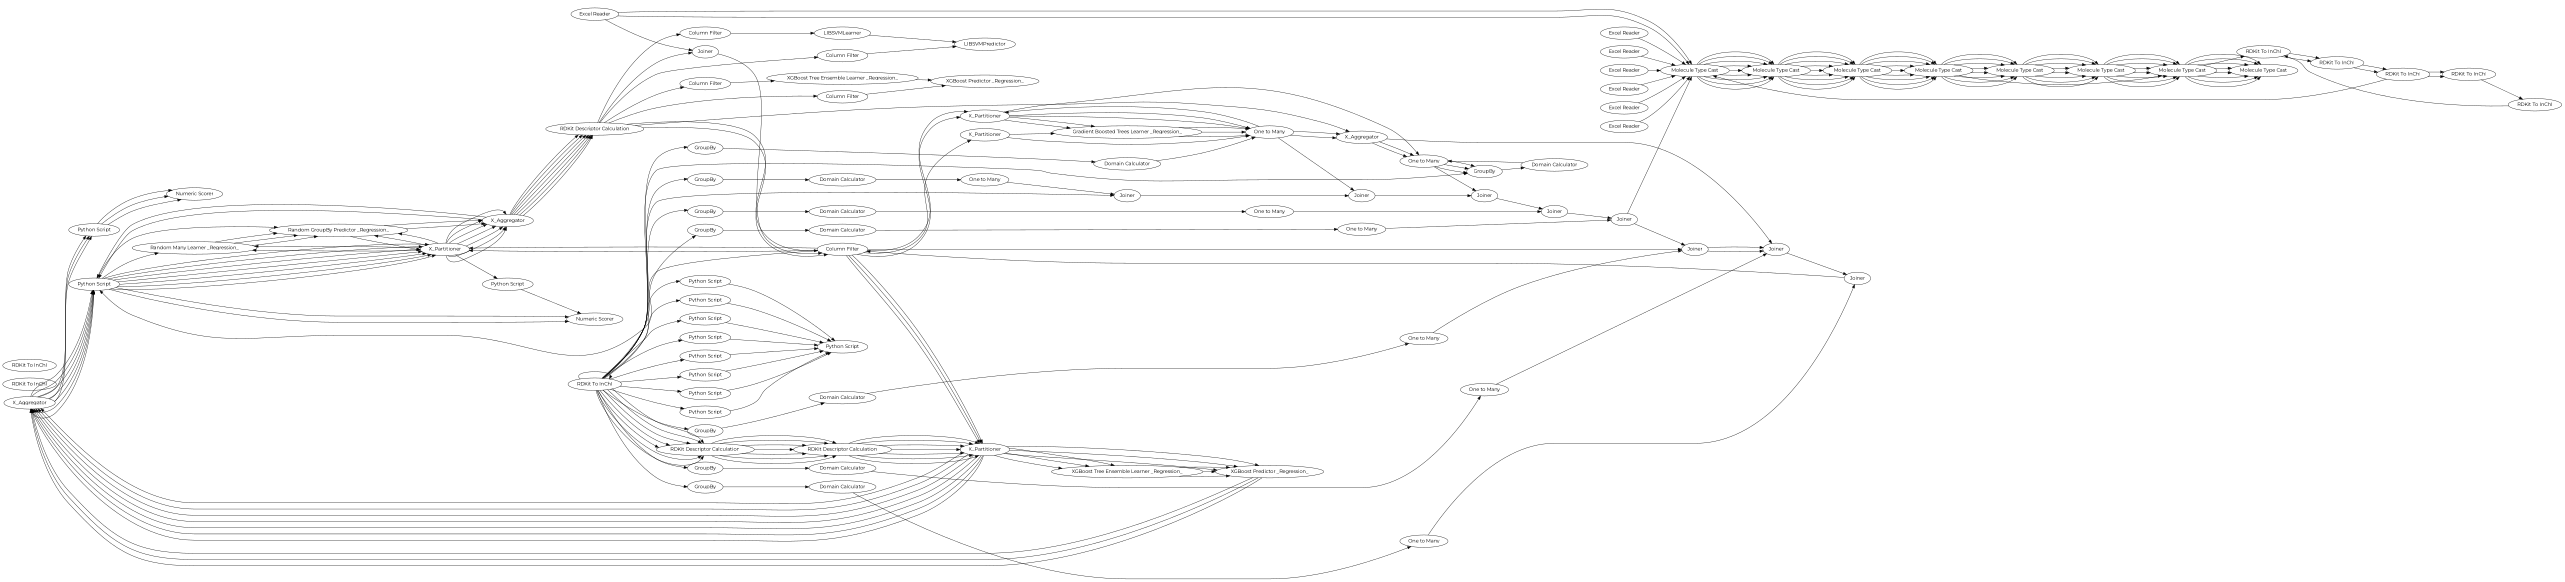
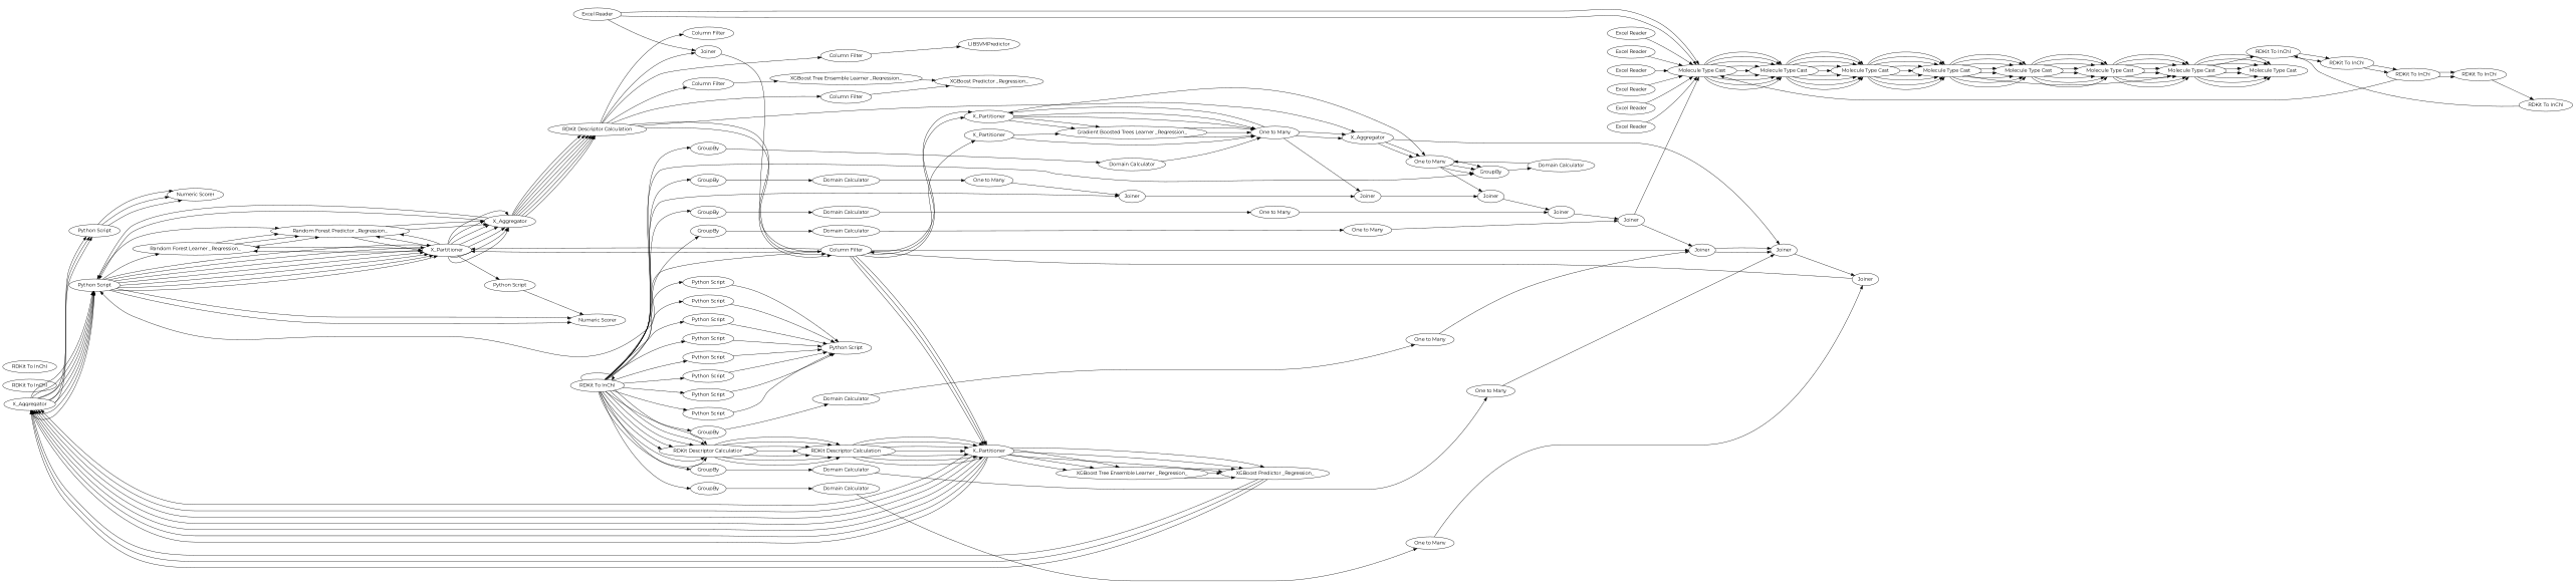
  digraph {
    fontname=Montserrat
    rankdir=LR
    node [fontname=Montserrat]
    edge [fontname=Montserrat]
    n1 [label="Python Script"]
    n2 [label="Numeric Scorer"]
    n3 [label="Molecule Type Cast"]
    n4 [label="Molecule Type Cast"]
    n5 [label="Molecule Type Cast"]
    n6 [label="Molecule Type Cast"]
    n7 [label="Molecule Type Cast"]
    n8 [label="Molecule Type Cast"]
    n9 [label="Molecule Type Cast"]
    n10 [label="Molecule Type Cast"]
    n11 [label="RDKit To InChI"]
    n12 [label="RDKit To InChI"]
    n13 [label="Python Script"]
    n14 [label="Python Script"]
    n15 [label="Python Script"]
    n16 [label="Python Script"]
    n17 [label="Python Script"]
    n18 [label="Python Script"]
    n19 [label="Python Script"]
    n20 [label="Python Script"]
    n21 [label="Python Script"]
    n22 [label="XGBoost Predictor _Regression_"]
    n23 [label=X_Aggregator]
    n24 [label="Python Script"]
    n25 [label="XGBoost Tree Ensemble Learner _Regression_"]
    n26 [label="Excel Reader"]
    n27 [label=Joiner]
    n28 [label="Column Filter"]
-   n29 [label="Random Many Learner _Regression_"]
-   n30 [label="Random GroupBy Predictor _Regression_"]
+   n29 [label="Random Forest Learner _Regression_"]
+   n30 [label="Random Forest Predictor _Regression_"]
    n31 [label=X_Partitioner]
    n32 [label=X_Aggregator]
    n33 [label="Python Script"]
    n34 [label="RDKit Descriptor Calculation"]
    n35 [label="Numeric Scorer"]
    n36 [label="One to Many"]
    n37 [label=X_Partitioner]
    n38 [label=X_Aggregator]
    n39 [label=Joiner]
    n40 [label="One to Many"]
    n41 [label="Gradient Boosted Trees Learner _Regression_"]
    n42 [label=Joiner]
    n43 [label=Joiner]
    n44 [label=GroupBy]
    n45 [label="Domain Calculator"]
    n46 [label=Joiner]
    n47 [label=X_Partitioner]
    n48 [label=X_Partitioner]
    n49 [label=Joiner]
    n50 [label=Joiner]
    n51 [label=Joiner]
    n52 [label="Excel Reader"]
    n53 [label="RDKit Descriptor Calculation"]
    n54 [label="RDKit Descriptor Calculation"]
    n55 [label="Column Filter"]
    n56 [label="Column Filter"]
    n57 [label="Column Filter"]
    n58 [label="Column Filter"]
    n59 [label="XGBoost Tree Ensemble Learner _Regression_"]
    n60 [label="XGBoost Predictor _Regression_"]
-   n61 [label=LIBSVMLearner]
    n62 [label=LIBSVMPredictor]
    n63 [label="Excel Reader"]
    n64 [label="Excel Reader"]
    n65 [label="Excel Reader"]
    n66 [label="Excel Reader"]
    n67 [label="Excel Reader"]
    n68 [label="RDKit To InChI"]
    n69 [label="RDKit To InChI"]
    n70 [label="RDKit To InChI"]
    n71 [label="RDKit To InChI"]
    n72 [label="RDKit To InChI"]
    n73 [label="RDKit To InChI"]
    n74 [label=GroupBy]
    n75 [label=GroupBy]
    n76 [label=Joiner]
    n77 [label=GroupBy]
    n78 [label=GroupBy]
    n79 [label=GroupBy]
    n80 [label=GroupBy]
    n81 [label=GroupBy]
    n82 [label="Domain Calculator"]
    n83 [label="Domain Calculator"]
    n84 [label="Domain Calculator"]
    n85 [label="Domain Calculator"]
    n86 [label="Domain Calculator"]
    n87 [label="Domain Calculator"]
    n88 [label="Domain Calculator"]
    n89 [label="One to Many"]
    n90 [label="One to Many"]
    n91 [label="One to Many"]
    n92 [label="One to Many"]
    n93 [label="One to Many"]
    n94 [label="One to Many"]
    n1 -> n2
    n1 -> n2
    n1 -> n2
    n3 -> n4
    n3 -> n4
    n3 -> n4
    n3 -> n4
    n3 -> n4
    n3 -> n4
    n3 -> n4
    n3 -> n4
    n3 -> n4
    n4 -> n5
    n4 -> n5
    n4 -> n5
    n4 -> n5
    n4 -> n5
    n4 -> n5
    n4 -> n5
    n4 -> n5
    n4 -> n5
    n5 -> n6
    n5 -> n6
    n5 -> n6
    n5 -> n6
    n5 -> n6
    n5 -> n6
    n5 -> n6
    n5 -> n6
    n5 -> n6
    n6 -> n7
    n6 -> n7
    n6 -> n7
    n6 -> n7
    n6 -> n7
    n6 -> n7
    n6 -> n7
    n6 -> n7
    n6 -> n8
    n7 -> n9
    n7 -> n9
    n7 -> n9
    n7 -> n9
    n7 -> n9
    n7 -> n9
    n7 -> n9
    n7 -> n9
    n8 -> n10
    n8 -> n10
    n8 -> n10
    n8 -> n10
    n8 -> n10
    n8 -> n10
    n8 -> n10
    n8 -> n10
    n8 -> n11
    n9 -> n8
    n9 -> n8
    n9 -> n8
    n9 -> n8
    n9 -> n8
    n9 -> n8
    n9 -> n8
    n9 -> n8
    n11 -> n12
    n11 -> n12
    n12 -> n68
    n12 -> n68
    n13 -> n14
    n15 -> n14
    n16 -> n14
    n17 -> n14
    n18 -> n14
    n19 -> n14
    n20 -> n14
    n21 -> n14
    n22 -> n23
    n22 -> n23
    n22 -> n23
    n23 -> n1
    n23 -> n1
    n23 -> n1
    n23 -> n24
    n23 -> n24
    n23 -> n24
    n23 -> n24
    n23 -> n24
    n23 -> n24
    n23 -> n24
    n24 -> n29
    n24 -> n30
    n24 -> n31
    n24 -> n31
    n24 -> n31
    n24 -> n31
    n24 -> n31
    n24 -> n31
    n24 -> n31
    n24 -> n35
    n24 -> n35
    n25 -> n22
    n25 -> n22
    n25 -> n22
    n26 -> n3
    n26 -> n3
    n26 -> n27
    n27 -> n28
    n28 -> n24
    n28 -> n31
    n28 -> n31
    n28 -> n37
    n28 -> n37
    n28 -> n47
    n28 -> n47
    n28 -> n47
    n28 -> n48
    n28 -> n49
    n29 -> n30
    n29 -> n30
    n29 -> n30
    n30 -> n31
    n30 -> n32
    n30 -> n32
    n31 -> n29
    n31 -> n29
    n31 -> n30
    n31 -> n30
    n31 -> n32
    n31 -> n32
    n31 -> n32
    n31 -> n32
    n31 -> n32
    n31 -> n32
    n31 -> n32
    n31 -> n33
    n32 -> n24
    n32 -> n24
    n32 -> n34
    n32 -> n34
    n32 -> n34
    n32 -> n34
    n32 -> n34
    n32 -> n34
    n32 -> n34
    n33 -> n35
    n34 -> n27
    n34 -> n28
    n34 -> n28
    n34 -> n38
    n34 -> n55
    n34 -> n56
    n34 -> n57
    n34 -> n58
    n36 -> n37
    n36 -> n38
    n36 -> n38
    n36 -> n39
    n37 -> n36
    n37 -> n36
    n37 -> n40
    n37 -> n41
    n37 -> n41
    n38 -> n40
    n38 -> n40
    n38 -> n42
    n39 -> n43
    n40 -> n43
    n40 -> n44
    n40 -> n44
    n40 -> n44
    n41 -> n36
    n41 -> n36
    n41 -> n36
    n42 -> n51
    n43 -> n46
    n44 -> n45
    n45 -> n40
    n46 -> n50
    n47 -> n22
    n47 -> n22
    n47 -> n22
    n47 -> n23
    n47 -> n23
    n47 -> n23
    n47 -> n23
    n47 -> n23
    n47 -> n23
    n47 -> n23
    n47 -> n25
    n47 -> n25
    n47 -> n25
    n48 -> n36
    n48 -> n41
    n49 -> n42
    n49 -> n42
    n50 -> n3
    n50 -> n49
    n51 -> n28
    n52 -> n3
    n53 -> n54
    n53 -> n54
    n53 -> n54
    n53 -> n54
    n53 -> n54
    n53 -> n54
    n53 -> n54
    n54 -> n47
    n54 -> n47
    n54 -> n47
    n54 -> n47
    n54 -> n47
    n54 -> n47
    n54 -> n47
    n55 -> n59
    n56 -> n60
-   n57 -> n61
    n58 -> n62
    n59 -> n60
-   n61 -> n62
    n63 -> n3
    n64 -> n3
    n65 -> n3
    n66 -> n3
    n67 -> n3
    n68 -> n3
    n68 -> n69
    n68 -> n69
    n69 -> n70
    n70 -> n11
    n73 -> n13
    n73 -> n15
    n73 -> n16
    n73 -> n17
    n73 -> n18
    n73 -> n19
    n73 -> n20
    n73 -> n21
    n73 -> n44
    n73 -> n53
    n73 -> n53
    n73 -> n53
    n73 -> n53
    n73 -> n53
    n73 -> n53
    n73 -> n53
    n73 -> n73
    n73 -> n74
    n73 -> n75
    n73 -> n76
    n73 -> n77
    n73 -> n78
    n73 -> n79
    n73 -> n80
    n73 -> n81
    n74 -> n82
    n75 -> n83
    n76 -> n39
    n77 -> n84
    n78 -> n85
    n79 -> n86
    n80 -> n87
    n81 -> n88
    n82 -> n36
    n83 -> n89
    n84 -> n90
    n85 -> n91
    n86 -> n92
    n87 -> n93
    n88 -> n94
    n89 -> n46
    n90 -> n50
    n91 -> n76
    n92 -> n49
    n93 -> n42
    n94 -> n51
  }
